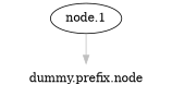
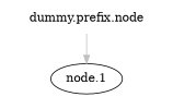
  digraph {
    rankdir=TB
    node [shape=oval]
    "dummy.prefix.node" [color=invis]
    "node.1"
-   "node.1" -> "dummy.prefix.node" [color=grey]
+   "dummy.prefix.node" -> "node.1" [color=grey]
  }
